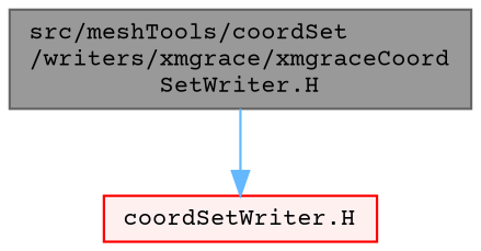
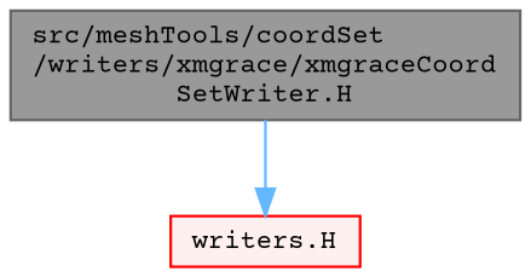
  digraph {
    fontname="Courier Prime"
    node [fontname="Courier Prime" fontsize=10 shape=box style=filled]
    n1 [color=gray40 fillcolor=grey60 fontcolor=black height=0.2 label="src/meshTools/coordSet\l/writers/xmgrace/xmgraceCoord\lSetWriter.H" width=0.4]
-   n2 [color=red fillcolor="#FFF0F0" height=0.2 label="coordSetWriter.H" width=0.4]
+   n2 [color=red fillcolor="#FFF0F0" height=0.2 label="writers.H" width=0.4]
    n1 -> n2 [color=steelblue1 fontname="Courier Prime" fontsize=10 labelfontname=Helvetica labelfontsize=10 style=solid]
  }
